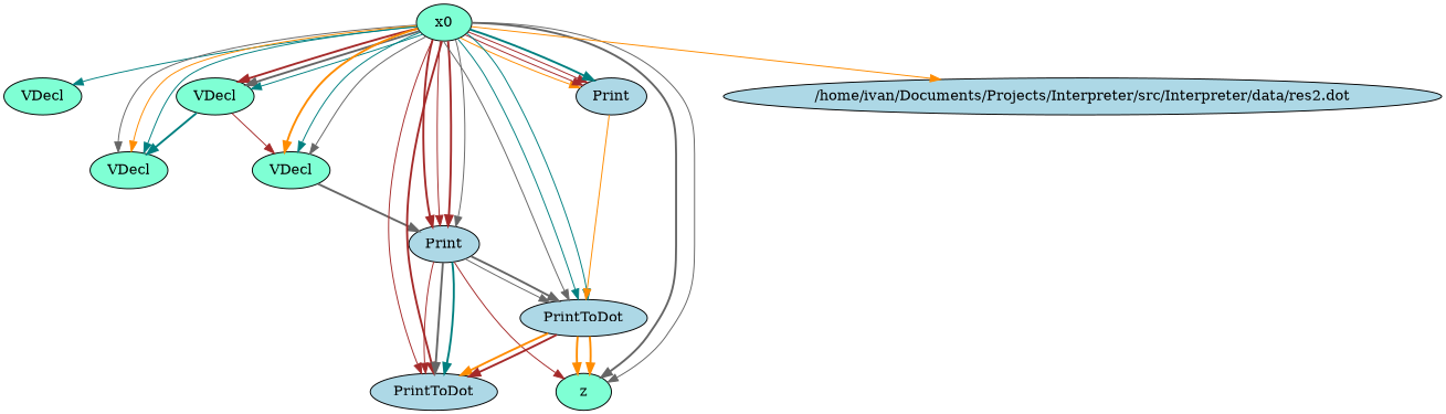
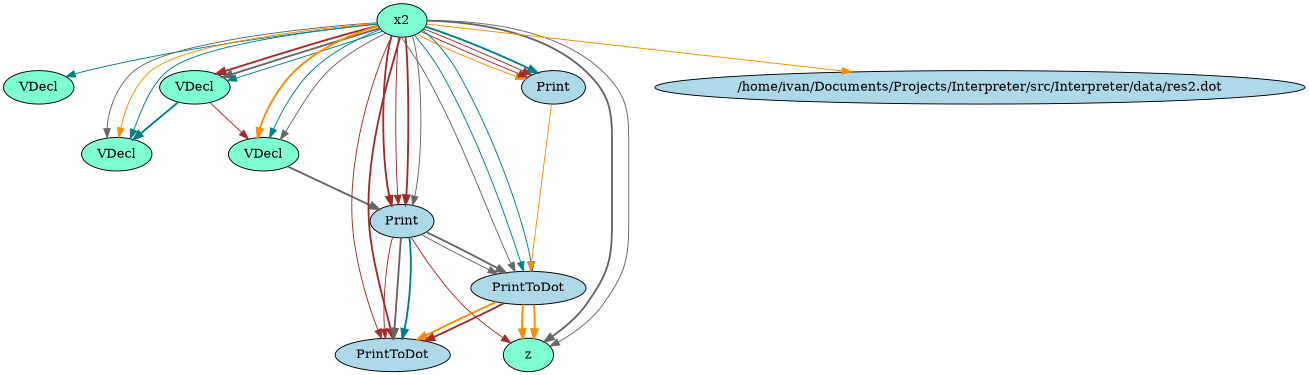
  digraph {
    node [shape=ellipse style=filled fillcolor=aquamarine]
    edge [color=brown style=solid]
    n1 [label=VDecl]
    n2 [label=VDecl]
    n3 [label=VDecl]
    n4 [label=VDecl]
-   x0 [shape=""]
+   x0 [label=x2 shape=""]
    n6 [label=Print fillcolor=lightblue]
    n7 [label=Print fillcolor=lightblue]
    n8 [label=PrintToDot fillcolor=lightblue]
    n9 [label=PrintToDot fillcolor=lightblue]
    n10 [label=z]
    n11 [label="/home/ivan/Documents/Projects/Interpreter/src/Interpreter/data/res2.dot" fillcolor=lightblue]
    n2 -> n3 [color=teal style=bold]
    n2 -> n4
    n4 -> n7 [color=gray40 style=bold]
    x0 -> n1 [color=teal]
    x0 -> n2 [style=bold]
    x0 -> n2 [color=gray40 style=bold]
    x0 -> n2 [color=teal]
    x0 -> n3 [color=gray40]
    x0 -> n3 [color=darkorange]
    x0 -> n3 [color=teal]
    x0 -> n4 [color=darkorange style=bold]
    x0 -> n4 [color=teal]
    x0 -> n4 [color=gray40]
    x0 -> n6 [color=darkorange]
    x0 -> n6
    x0 -> n6
    x0 -> n6 [color=teal style=bold]
    x0 -> n7 [style=bold]
    x0 -> n7
    x0 -> n7 [style=bold]
    x0 -> n7 [color=gray40]
    x0 -> n8 [color=gray40]
    x0 -> n8 [color=teal]
    x0 -> n8 [color=teal]
    x0 -> n9
    x0 -> n9 [style=bold]
    x0 -> n10 [color=gray40 style=bold]
    x0 -> n10 [color=gray40]
    x0 -> n11 [color=darkorange]
    n6 -> n8 [color=darkorange]
    n7 -> n8 [color=gray40]
    n7 -> n8 [color=gray40 style=bold]
    n7 -> n9
    n7 -> n9 [color=gray40 style=bold]
    n7 -> n9 [color=teal style=bold]
    n7 -> n10
    n8 -> n9 [color=darkorange style=bold]
    n8 -> n9 [style=bold]
    n8 -> n10 [color=darkorange style=bold]
    n8 -> n10 [color=darkorange style=bold]
  }
